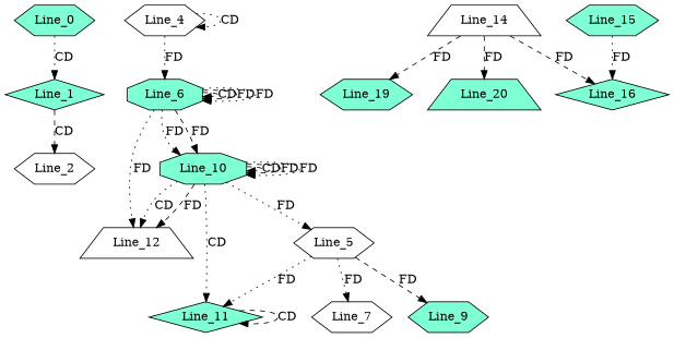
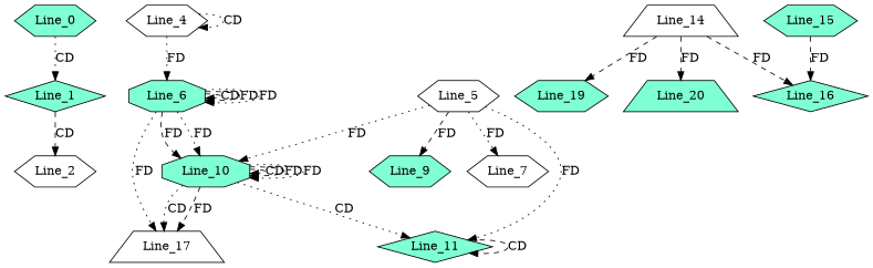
  digraph {
    node [fillcolor=aquamarine shape=hexagon style=filled]
    edge [style=dashed]
    Line_1 [shape=diamond]
    Line_0
    Line_2 [fillcolor=white]
    Line_4 [fillcolor=white]
    Line_6 [shape=octagon]
    Line_10 [shape=octagon]
-   Line_12 [fillcolor=white shape=trapezium]
+   Line_12 [fillcolor=white shape=trapezium label=Line_17]
    Line_7 [fillcolor=white]
    Line_11 [shape=diamond]
    Line_5 [fillcolor=white]
    Line_9
    Line_14 [fillcolor=white shape=trapezium]
    Line_16 [shape=diamond]
    Line_19
    Line_20 [shape=trapezium]
    Line_15
    Line_1 -> Line_2 [label=CD]
    Line_0 -> Line_1 [label=CD style=dotted]
    Line_4 -> Line_4 [label=CD style=dotted]
    Line_4 -> Line_6 [label=FD style=dotted]
    Line_6 -> Line_6 [label=CD]
    Line_6 -> Line_6 [label=FD]
    Line_6 -> Line_6 [label=FD style=dotted]
    Line_6 -> Line_10 [label=FD style=dotted]
    Line_6 -> Line_10 [label=FD]
    Line_6 -> Line_12 [label=FD style=dotted]
    Line_10 -> Line_10 [label=CD]
    Line_10 -> Line_10 [label=FD]
    Line_10 -> Line_10 [label=FD style=dotted]
    Line_10 -> Line_12 [label=CD style=dotted]
    Line_10 -> Line_12 [label=FD]
    Line_10 -> Line_11 [label=CD style=dotted]
    Line_11 -> Line_11 [label=CD]
-   Line_10 -> Line_5 [label=FD style=dotted]
+   Line_5 -> Line_10 [label=FD style=dotted]
    Line_5 -> Line_7 [label=FD style=dotted]
    Line_5 -> Line_11 [label=FD style=dotted]
    Line_5 -> Line_9 [label=FD]
    Line_14 -> Line_16 [label=FD]
    Line_14 -> Line_19 [label=FD]
    Line_14 -> Line_20 [label=FD]
-   Line_15 -> Line_16 [label=FD style=dotted]
+   Line_15 -> Line_16 [label=FD]
  }
